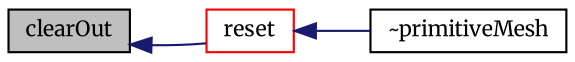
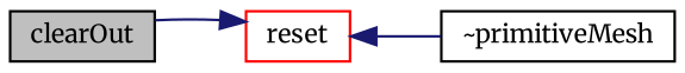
  digraph {
    fontname=Merriweather
    rankdir=LR
    node [color=black fontname=Merriweather fontsize=10 shape=record]
    edge [color=midnightblue dir=back fontname=Merriweather fontsize=10 labelfontname=Helvetica labelfontsize=10 style=solid]
    n1 [fillcolor=grey75 fontcolor=black height=0.2 label=clearOut style=filled width=0.4]
    n2 [color=red height=0.2 label=reset width=0.4]
    n3 [height=0.2 label="~primitiveMesh" width=0.4]
-   n1 -> n2
+   n2 -> n1
    n2 -> n3
  }
